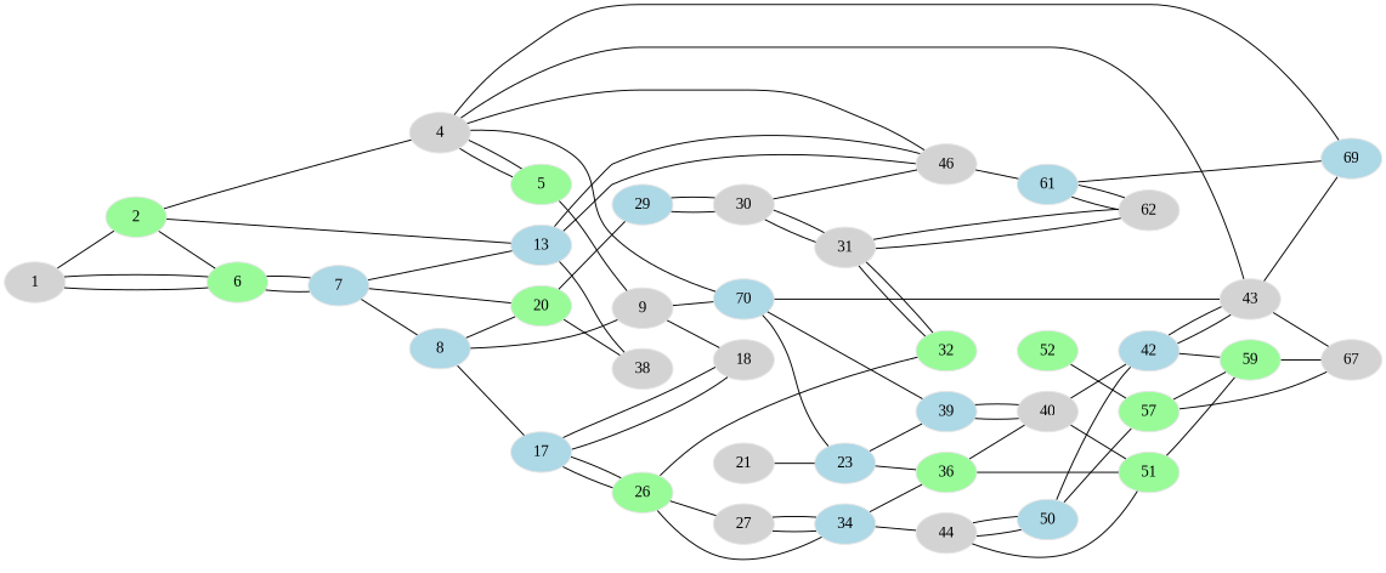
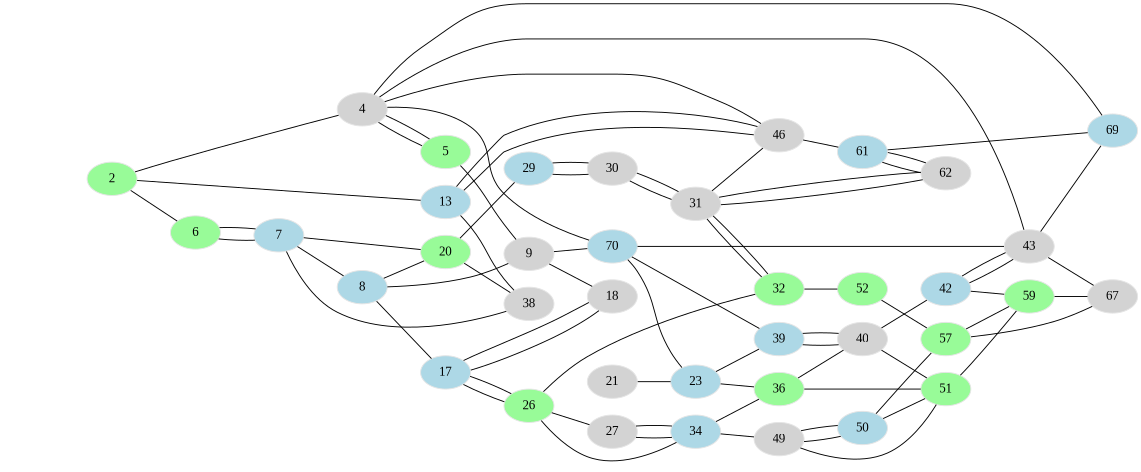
  graph {
    fontname="Liberation Serif"
    rankdir=LR
    node [color=gray90 fillcolor=lightgrey fontname="Liberation Serif" style=filled]
    edge [fontname="Liberation Serif"]
    2 [fillcolor=palegreen super="+3"]
-   1
    6 [fillcolor=palegreen]
    4 [super="+54"]
    13 [fillcolor=lightblue super="+14"]
    7 [fillcolor=lightblue super="+15"]
    5 [fillcolor=palegreen]
    n8 [fillcolor=lightblue label=70 super="+11"]
    43 [super="+70"]
    46 [super="+47"]
    69 [fillcolor=lightblue]
    38
    9 [super="+12"]
    23 [fillcolor=lightblue super="+37"]
    39 [fillcolor=lightblue]
    67 [super="+68"]
    61 [fillcolor=lightblue super="+65"]
    18 [super="+19"]
    8 [fillcolor=lightblue super="+16"]
    20 [fillcolor=palegreen super="+28"]
    17 [fillcolor=lightblue]
    29 [fillcolor=lightblue super="+45"]
    26 [fillcolor=palegreen super="+33"]
    36 [fillcolor=palegreen super="+44"]
    40 [super="+41"]
    27
    32 [fillcolor=palegreen]
    34 [fillcolor=lightblue super="+35"]
    21 [super="+22"]
    30 [super="+48"]
    51 [fillcolor=palegreen super="+56"]
    52 [fillcolor=palegreen super="+60"]
-   49 [super="+53" label=44]
+   49 [super="+53"]
    31
    62 [super="+63"]
    57 [fillcolor=palegreen super="+58"]
    50 [fillcolor=lightblue super="+55"]
    42 [fillcolor=lightblue]
    59 [fillcolor=palegreen super="+66"]
    2 -- 6
    2 -- 4
    2 -- 13
-   1 -- 2
-   1 -- 6
-   1 -- 6
    6 -- 7
    6 -- 7
    4 -- 5
    4 -- 5
    4 -- n8
    4 -- 43
    4 -- 46
    4 -- 69
    13 -- 46
    13 -- 46
    13 -- 38
-   7 -- 13
+   7 -- 38
    7 -- 8
    7 -- 20
    5 -- 9
    n8 -- 43
    n8 -- 23
    n8 -- 39
    43 -- 69
    43 -- 67
    46 -- 61
    9 -- n8
    9 -- 18
    23 -- 39
    23 -- 36
    39 -- 40
    39 -- 40
    61 -- 69
    61 -- 62 [weight=2]
    61 -- 62
    8 -- 9
    8 -- 20
    8 -- 17
    20 -- 38
    20 -- 29
    17 -- 18
    17 -- 18
    17 -- 26
    17 -- 26
    29 -- 30 [weight=2]
    29 -- 30
    26 -- 27
    26 -- 32
    26 -- 34
    36 -- 40
    36 -- 51
    40 -- 51
    40 -- 42
    27 -- 34
    27 -- 34
+   32 -- 52
    34 -- 36
    34 -- 49
    21 -- 23
-   30 -- 46
+   31 -- 46
    30 -- 31
    30 -- 31
    51 -- 59
    52 -- 57
    49 -- 51
    49 -- 50 [weight=2]
    49 -- 50
    31 -- 32
    31 -- 32
    31 -- 62
    31 -- 62
    57 -- 67
    57 -- 59
-   50 -- 42
+   50 -- 51
    50 -- 57
    42 -- 43
    42 -- 43
    42 -- 59
    59 -- 67
  }
